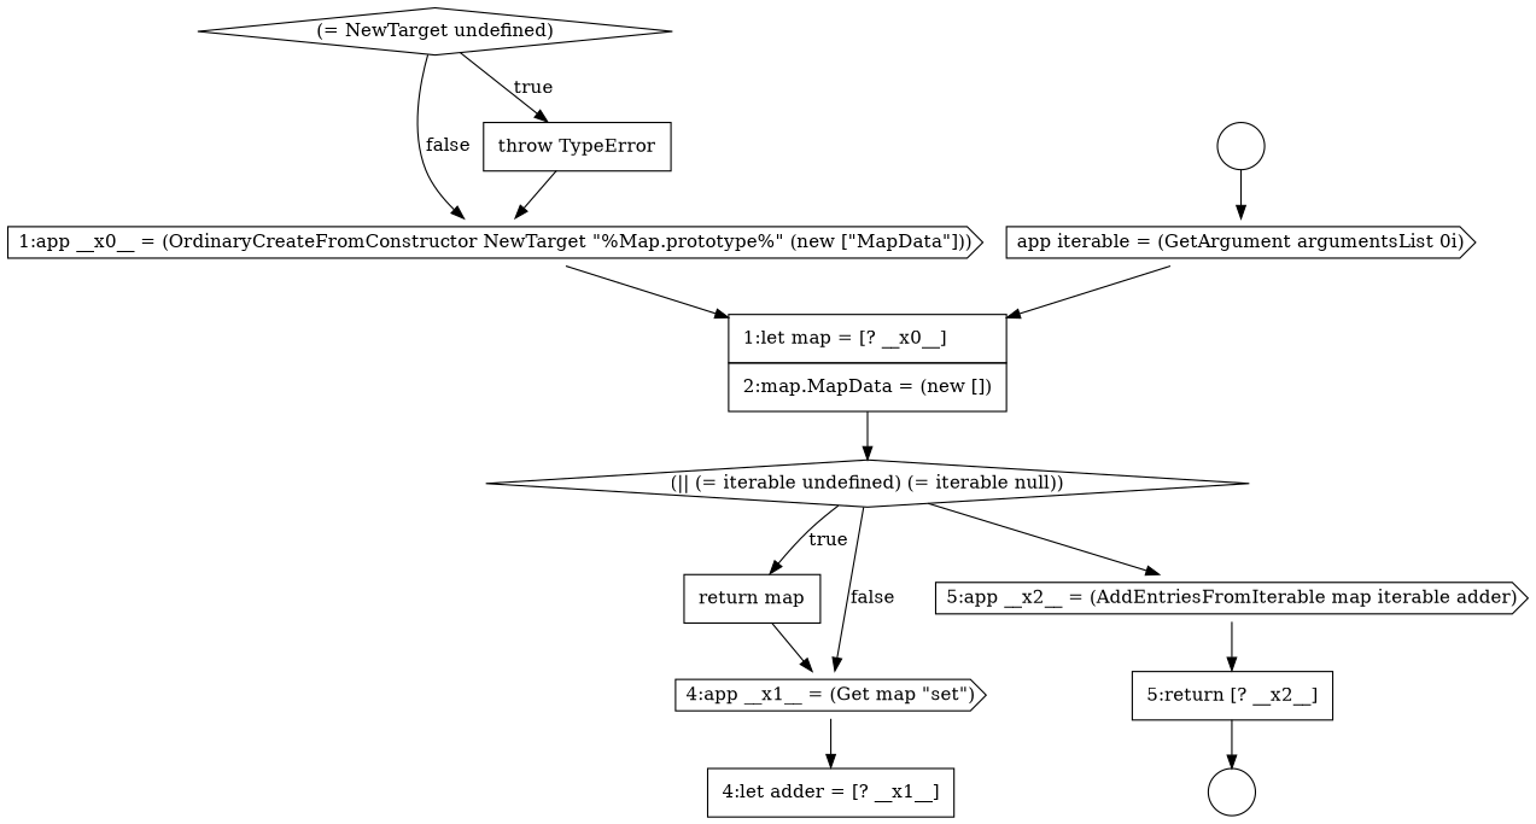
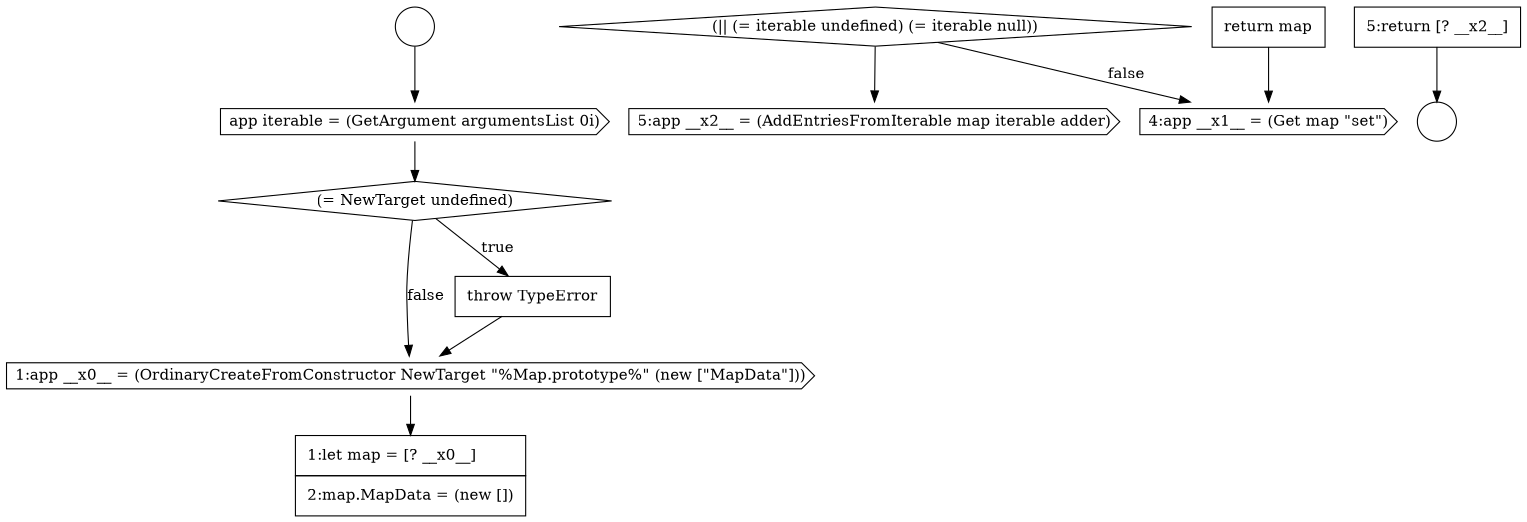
  digraph {
    node [color=black fillcolor=white shape=none style=filled]
    edge [color=black]
    n1 [label=<<font color="black">(= NewTarget undefined)</font>> shape=diamond]
    n2 [label=<<font color="black">1:app __x0__ = (OrdinaryCreateFromConstructor NewTarget &quot;%Map.prototype%&quot; (new [&quot;MapData&quot;]))</font>> shape=cds]
    n3 [label=<<font color="black">     <table border="0" cellborder="1" cellspacing="0" cellpadding="10">       <tr><td align="left">throw TypeError</td></tr>     </table>   </font>> margin=0]
    n4 [label=<<font color="black">     <table border="0" cellborder="1" cellspacing="0" cellpadding="10">       <tr><td align="left">1:let map = [? __x0__]</td></tr>       <tr><td align="left">2:map.MapData = (new [])</td></tr>     </table>   </font>> margin=0]
    n5 [label=<<font color="black">(|| (= iterable undefined) (= iterable null))</font>> shape=diamond]
    n6 [label=<<font color="black">     <table border="0" cellborder="1" cellspacing="0" cellpadding="10">       <tr><td align="left">return map</td></tr>     </table>   </font>> margin=0]
    n7 [label=<<font color="black">4:app __x1__ = (Get map &quot;set&quot;)</font>> shape=cds]
    n8 [label=<<font color="black">5:app __x2__ = (AddEntriesFromIterable map iterable adder)</font>> shape=cds]
-   n9 [label=<<font color="black">     <table border="0" cellborder="1" cellspacing="0" cellpadding="10">       <tr><td align="left">4:let adder = [? __x1__]</td></tr>     </table>   </font>> margin=0]
    n10 [label=<<font color="black">     <table border="0" cellborder="1" cellspacing="0" cellpadding="10">       <tr><td align="left">5:return [? __x2__]</td></tr>     </table>   </font>> margin=0]
    n11 [label=" " shape=circle]
    n12 [label=<<font color="black">app iterable = (GetArgument argumentsList 0i)</font>> shape=cds]
    n13 [label=" " shape=circle]
    n1 -> n2 [label=<<font color="black">false</font>>]
    n1 -> n3 [label=<<font color="black">true</font>>]
    n2 -> n4
    n3 -> n2
-   n4 -> n5
-   n5 -> n6 [label=<<font color="black">true</font>>]
    n5 -> n7 [label=<<font color="black">false</font>>]
    n5 -> n8
    n6 -> n7
-   n7 -> n9
-   n8 -> n10
    n10 -> n11
-   n12 -> n4
+   n12 -> n1
    n13 -> n12
  }
